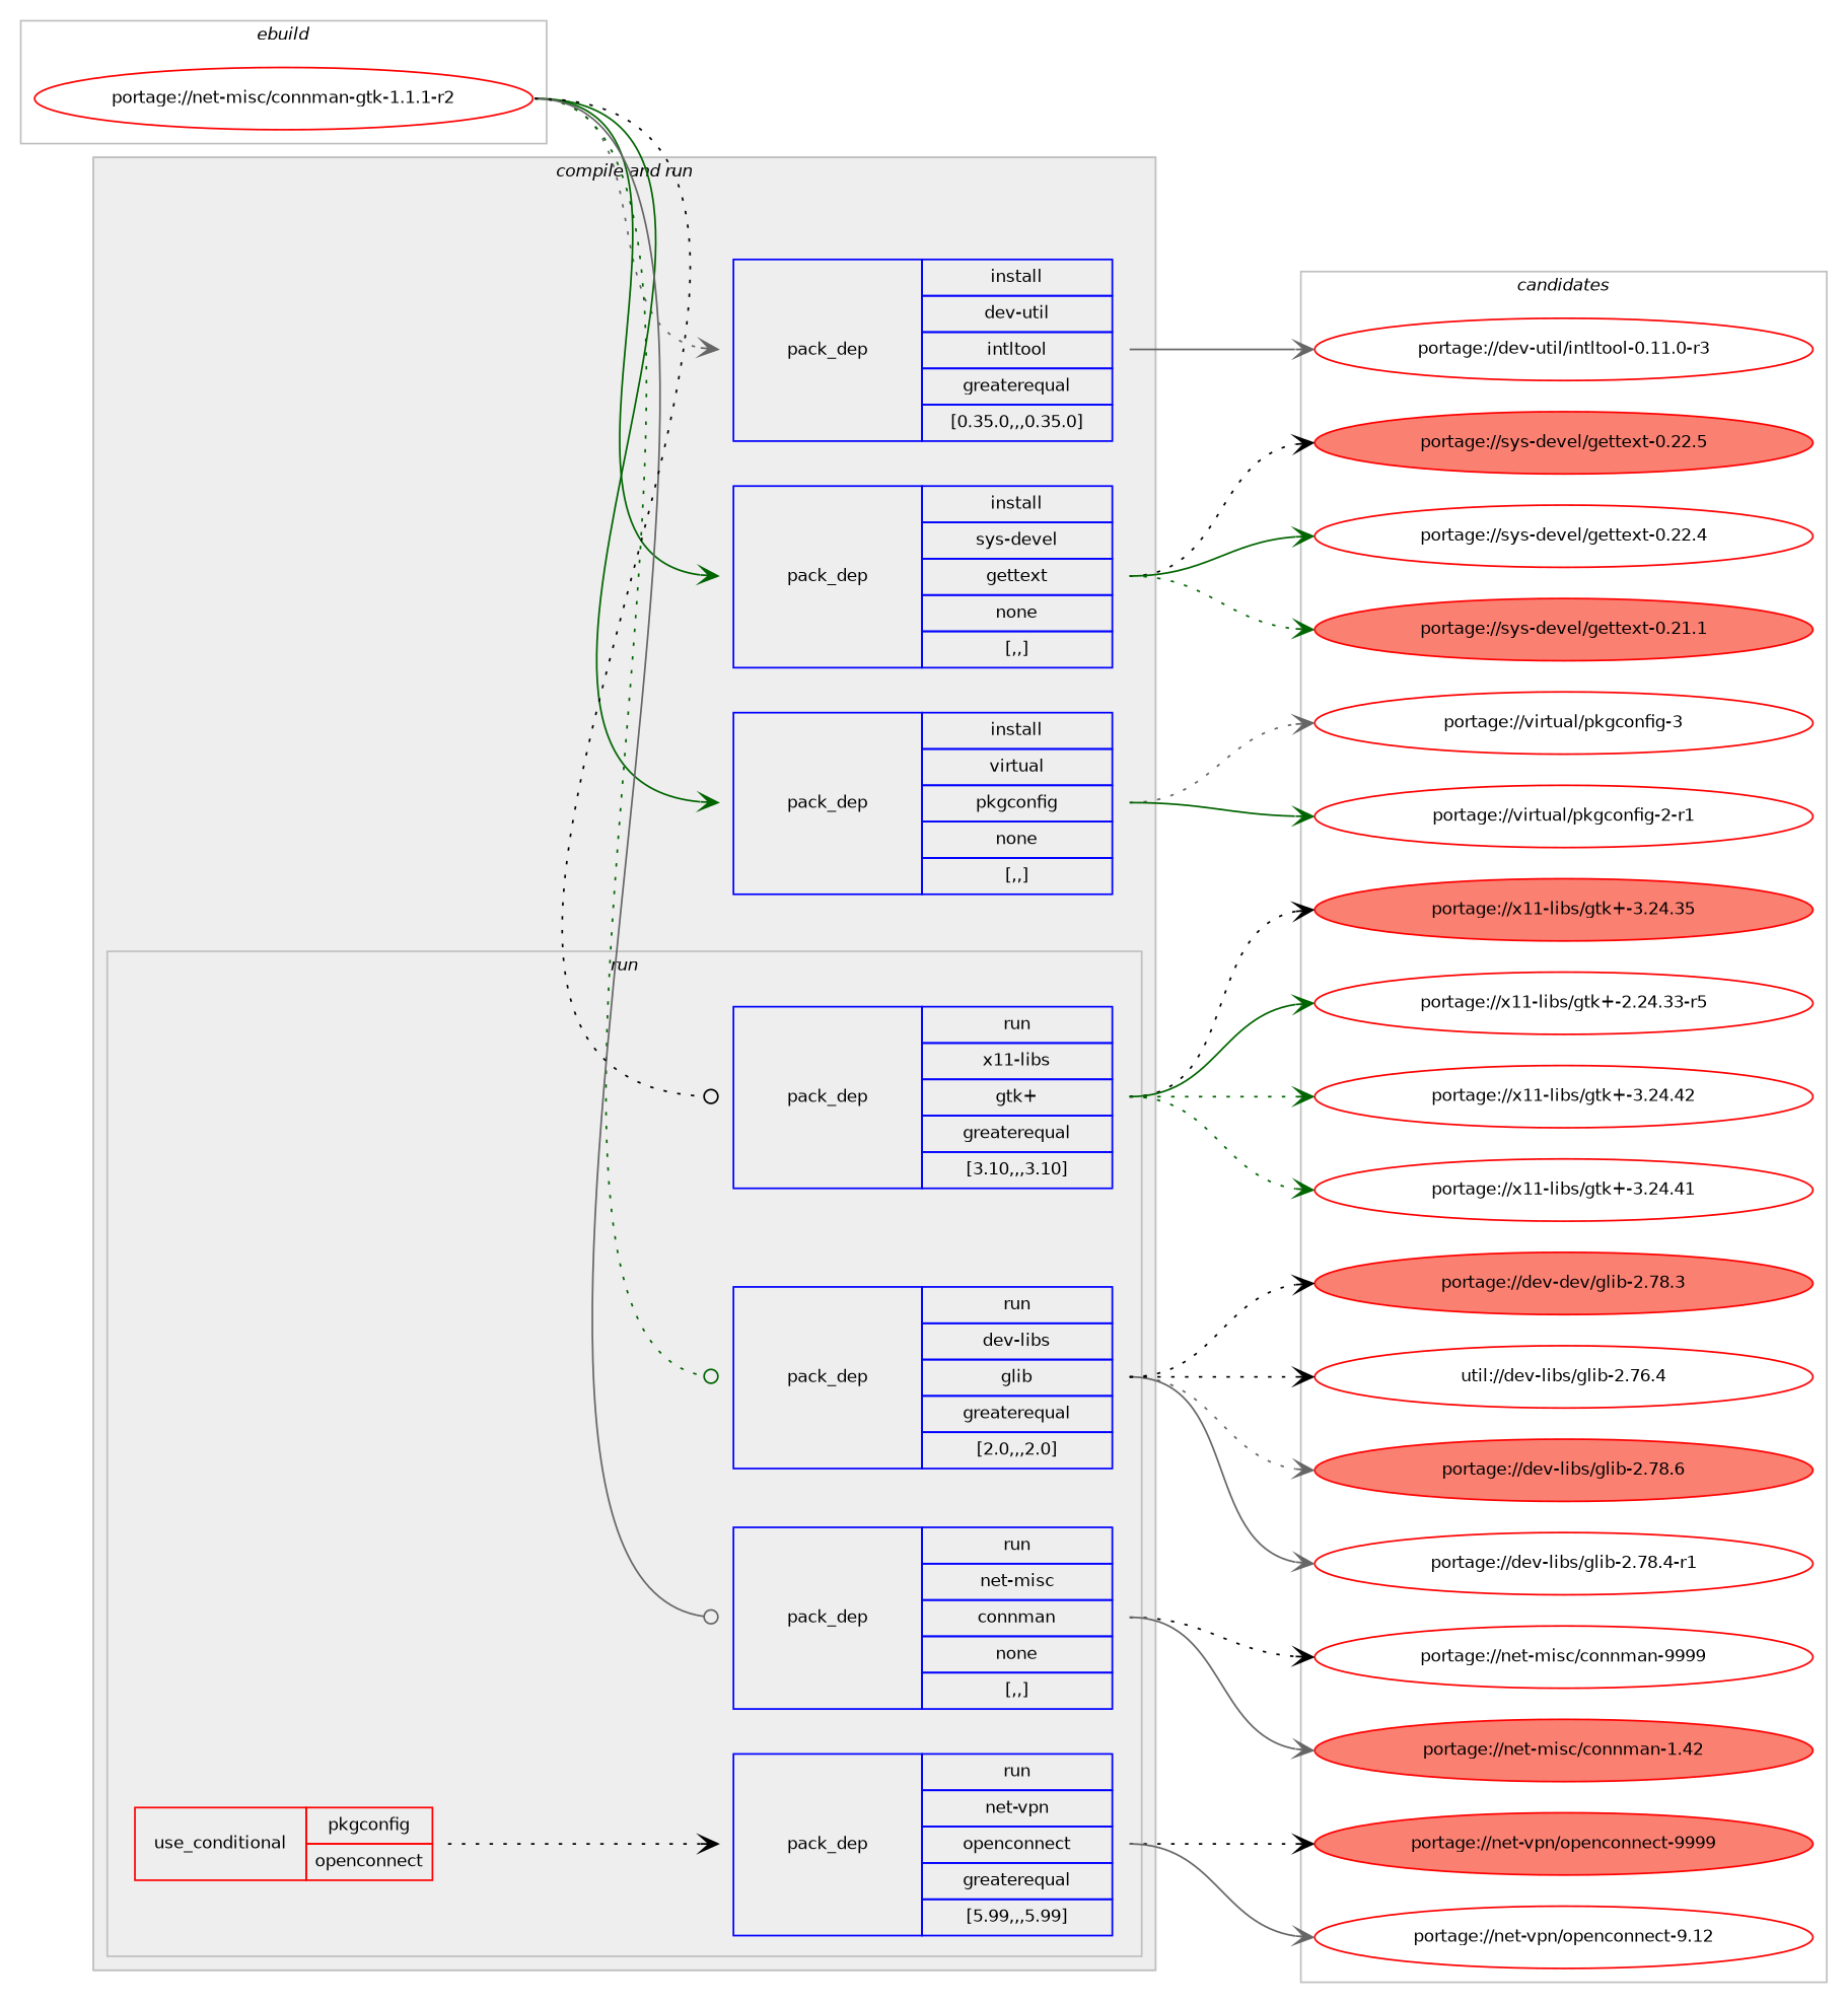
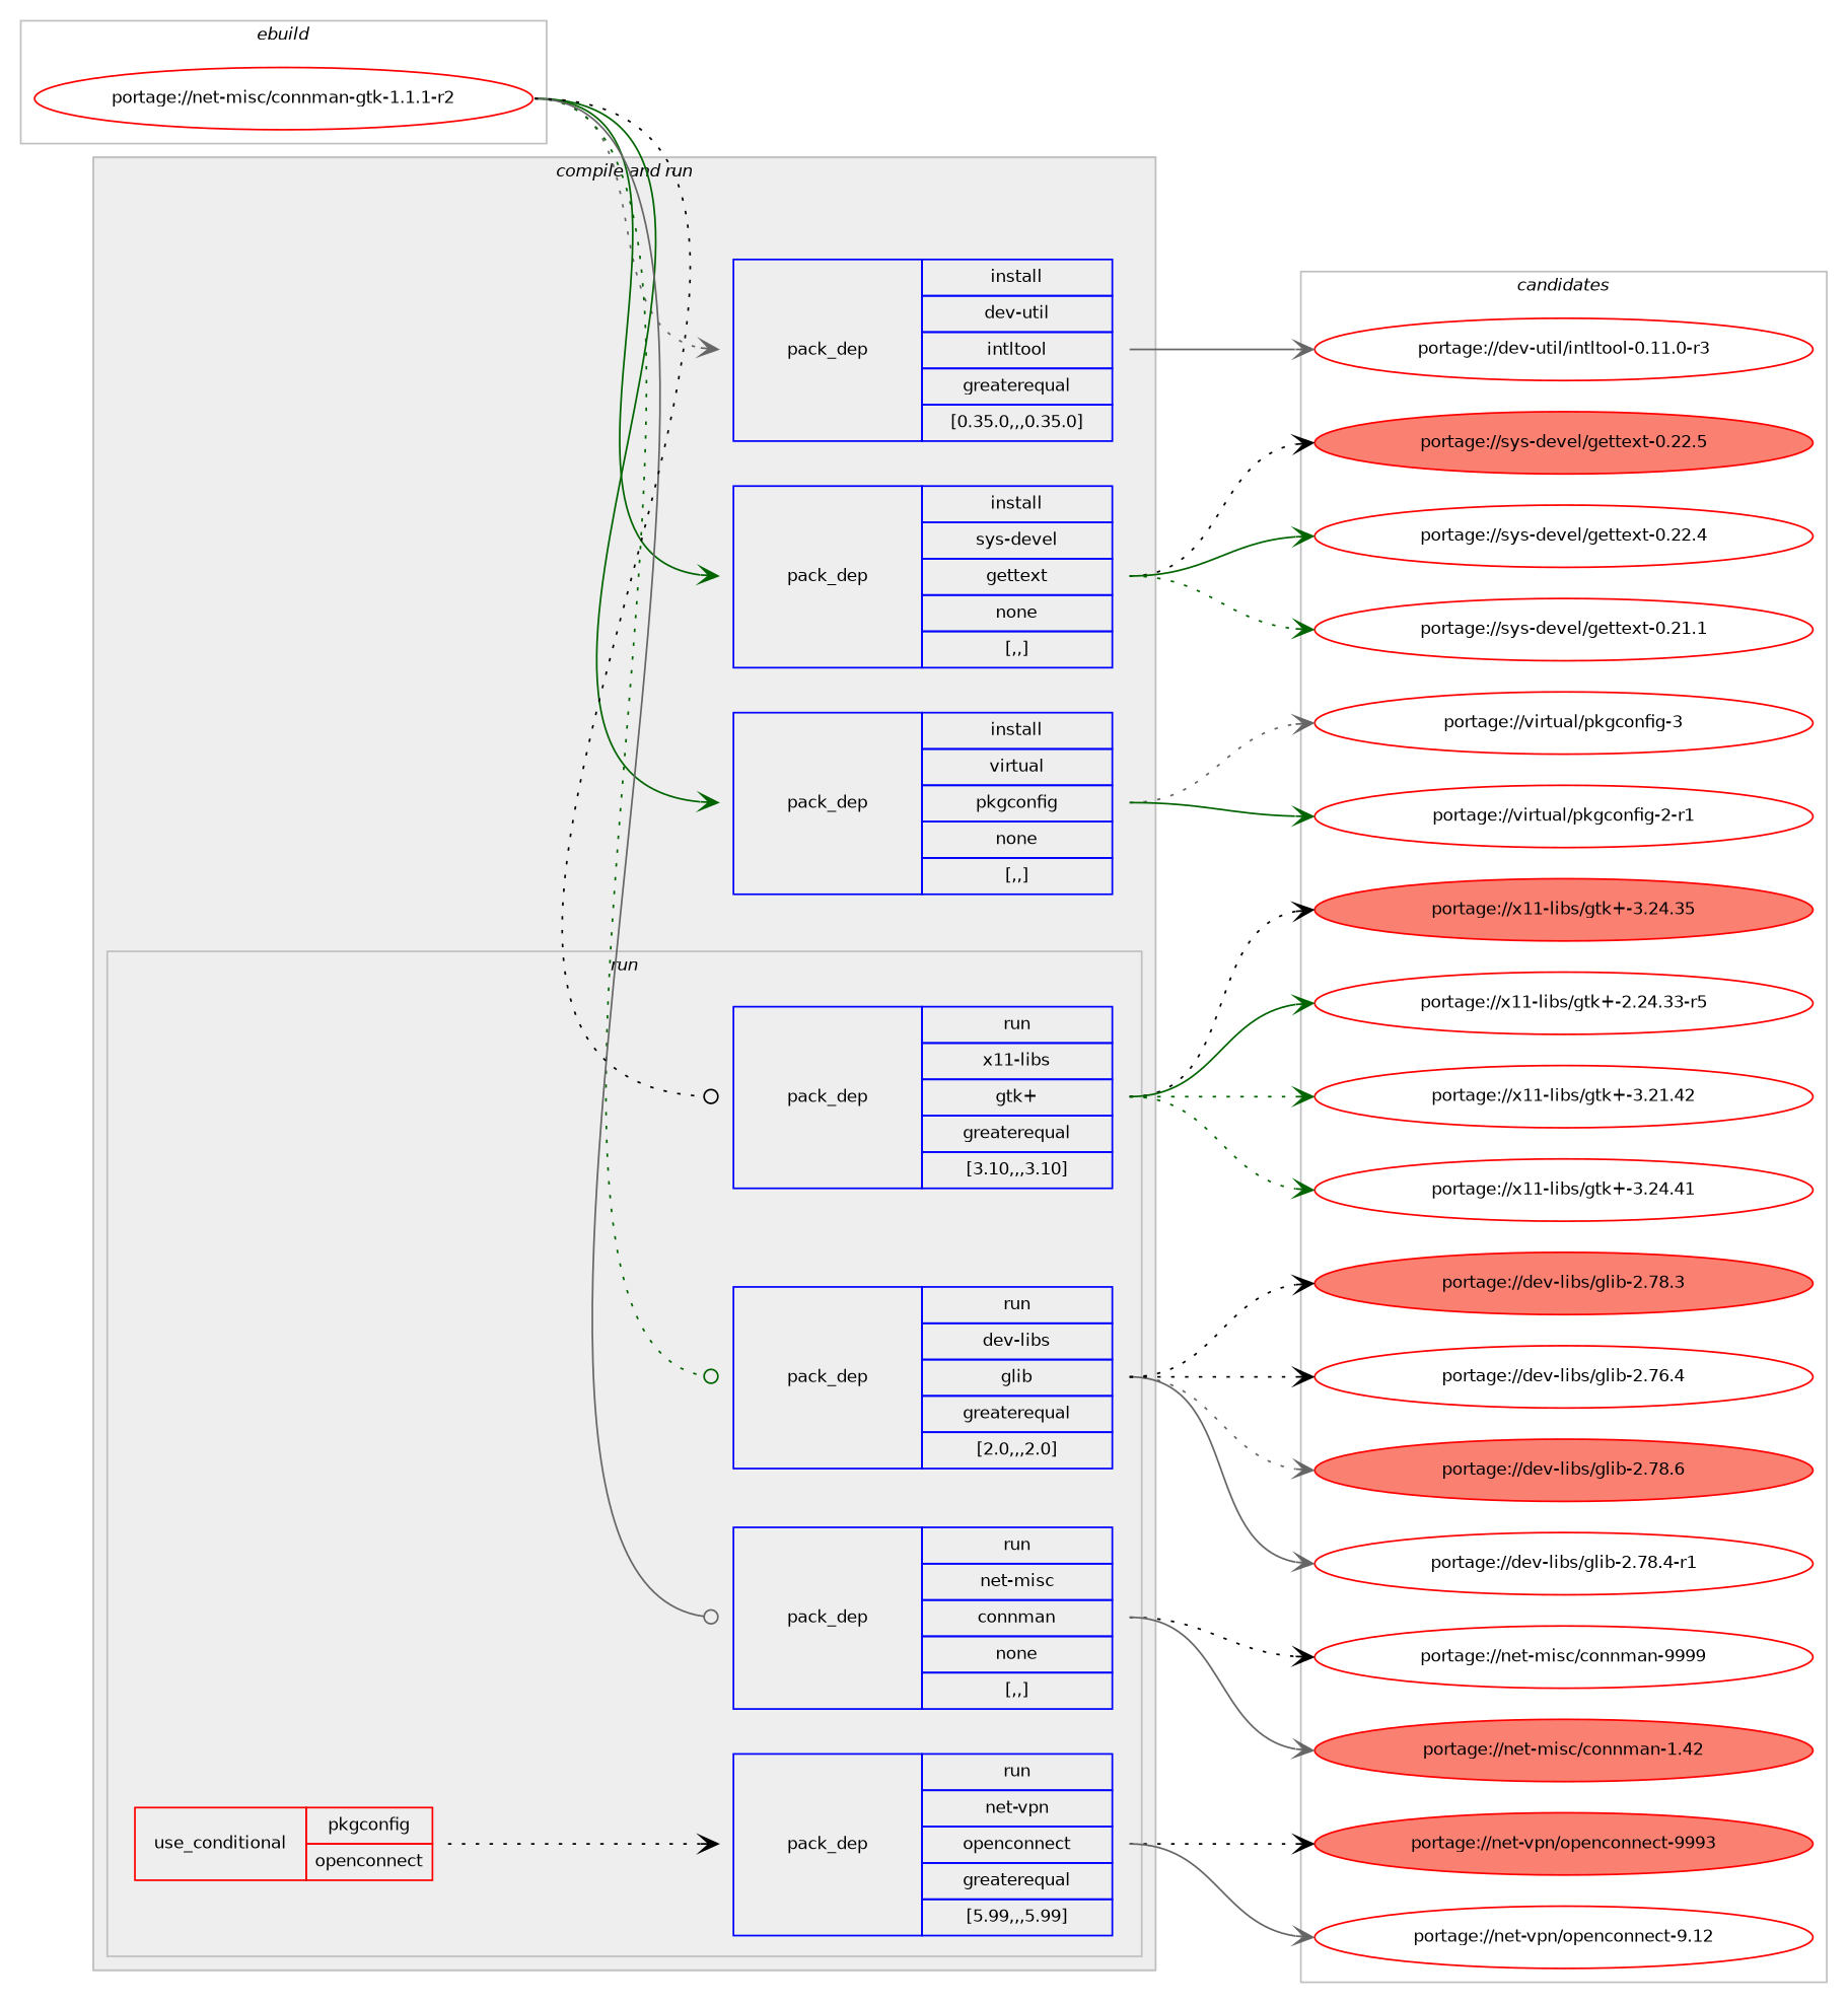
  digraph {
    compound=true
    concentrate=true
    fontname=Helvetica
    fontsize=10
    newrank=true
    rankdir=LR
    ranksep=1.5
    node [color=red fillcolor=white fontname=Helvetica fontsize=10 style=filled]
    edge [arrowhead=vee color=darkgreen headport=w style=dotted tailport=e weight=100]
    n1 [label="portage://net-misc/connman-gtk-1.1.1-r2" width=4]
    n2 [color=blue label=<<TABLE BORDER="0" CELLBORDER="1" CELLSPACING="0" CELLPADDING="4" WIDTH="220"><TR><TD ROWSPAN="6" CELLPADDING="30">pack_dep</TD></TR><TR><TD WIDTH="110">install</TD></TR><TR><TD>dev-util</TD></TR><TR><TD>intltool</TD></TR><TR><TD>greaterequal</TD></TR><TR><TD>[0.35.0,,,0.35.0]</TD></TR></TABLE>> shape=none fillcolor="" style=""]
    n3 [color=blue label=<<TABLE BORDER="0" CELLBORDER="1" CELLSPACING="0" CELLPADDING="4" WIDTH="220"><TR><TD ROWSPAN="6" CELLPADDING="30">pack_dep</TD></TR><TR><TD WIDTH="110">install</TD></TR><TR><TD>sys-devel</TD></TR><TR><TD>gettext</TD></TR><TR><TD>none</TD></TR><TR><TD>[,,]</TD></TR></TABLE>> shape=none fillcolor="" style=""]
    n4 [color=blue label=<<TABLE BORDER="0" CELLBORDER="1" CELLSPACING="0" CELLPADDING="4" WIDTH="220"><TR><TD ROWSPAN="6" CELLPADDING="30">pack_dep</TD></TR><TR><TD WIDTH="110">install</TD></TR><TR><TD>virtual</TD></TR><TR><TD>pkgconfig</TD></TR><TR><TD>none</TD></TR><TR><TD>[,,]</TD></TR></TABLE>> shape=none fillcolor="" style=""]
    n5 [color=blue label=<<TABLE BORDER="0" CELLBORDER="1" CELLSPACING="0" CELLPADDING="4" WIDTH="220"><TR><TD ROWSPAN="6" CELLPADDING="30">pack_dep</TD></TR><TR><TD WIDTH="110">run</TD></TR><TR><TD>net-vpn</TD></TR><TR><TD>openconnect</TD></TR><TR><TD>greaterequal</TD></TR><TR><TD>[5.99,,,5.99]</TD></TR></TABLE>> shape=none fillcolor="" style=""]
    n6 [label=<<TABLE BORDER="0" CELLBORDER="1" CELLSPACING="0" CELLPADDING="4"><TR><TD ROWSPAN="3" CELLPADDING="10">use_conditional</TD></TR><TR><TD>pkgconfig</TD></TR><TR><TD>openconnect</TD></TR></TABLE>> shape=none fillcolor="" style=""]
    n7 [color=blue label=<<TABLE BORDER="0" CELLBORDER="1" CELLSPACING="0" CELLPADDING="4" WIDTH="220"><TR><TD ROWSPAN="6" CELLPADDING="30">pack_dep</TD></TR><TR><TD WIDTH="110">run</TD></TR><TR><TD>dev-libs</TD></TR><TR><TD>glib</TD></TR><TR><TD>greaterequal</TD></TR><TR><TD>[2.0,,,2.0]</TD></TR></TABLE>> shape=none fillcolor="" style=""]
    n8 [color=blue label=<<TABLE BORDER="0" CELLBORDER="1" CELLSPACING="0" CELLPADDING="4" WIDTH="220"><TR><TD ROWSPAN="6" CELLPADDING="30">pack_dep</TD></TR><TR><TD WIDTH="110">run</TD></TR><TR><TD>net-misc</TD></TR><TR><TD>connman</TD></TR><TR><TD>none</TD></TR><TR><TD>[,,]</TD></TR></TABLE>> shape=none fillcolor="" style=""]
    n9 [color=blue label=<<TABLE BORDER="0" CELLBORDER="1" CELLSPACING="0" CELLPADDING="4" WIDTH="220"><TR><TD ROWSPAN="6" CELLPADDING="30">pack_dep</TD></TR><TR><TD WIDTH="110">run</TD></TR><TR><TD>x11-libs</TD></TR><TR><TD>gtk+</TD></TR><TR><TD>greaterequal</TD></TR><TR><TD>[3.10,,,3.10]</TD></TR></TABLE>> shape=none fillcolor="" style=""]
    n10 [label="portage://dev-util/intltool-0.11.0-r3" width=4]
    n11 [fillcolor=salmon label="portage://sys-devel/gettext-0.22.5" width=4]
    n12 [label="portage://sys-devel/gettext-0.22.4" width=4]
-   n13 [fillcolor=salmon label="portage://sys-devel/gettext-0.21.1" width=4]
+   n13 [label="portage://sys-devel/gettext-0.21.1" width=4]
    n14 [label="portage://virtual/pkgconfig-3" width=4]
    n15 [label="portage://virtual/pkgconfig-2-r1" width=4]
-   n16 [fillcolor=salmon label="portage://net-vpn/openconnect-9999" width=4]
+   n16 [fillcolor=salmon label="portage://net-vpn/openconnect-9993" width=4]
    n17 [label="portage://net-vpn/openconnect-9.12" width=4]
    n18 [fillcolor=salmon label="portage://dev-libs/glib-2.78.6" width=4]
    n19 [label="portage://dev-libs/glib-2.78.4-r1" width=4]
-   n20 [fillcolor=salmon label="portage://dev-dev/glib-2.78.3" width=4]
-   n21 [label="util://dev-libs/glib-2.76.4" width=4]
+   n20 [fillcolor=salmon label="portage://dev-libs/glib-2.78.3" width=4]
+   n21 [label="portage://dev-libs/glib-2.76.4" width=4]
    n22 [label="portage://net-misc/connman-9999" width=4]
    n23 [fillcolor=salmon label="portage://net-misc/connman-1.42" width=4]
-   n24 [label="portage://x11-libs/gtk+-3.24.42" width=4]
+   n24 [label="portage://x11-libs/gtk+-3.21.42" width=4]
    n25 [label="portage://x11-libs/gtk+-3.24.41" width=4]
    n26 [fillcolor=salmon label="portage://x11-libs/gtk+-3.24.35" width=4]
    n27 [label="portage://x11-libs/gtk+-2.24.33-r5" width=4]
    subgraph cluster_1 {
      color=gray
      label=<<i>ebuild</i>>
      n1
    }
    subgraph cluster_2 {
      color=gray
      label=<<i>dependencies</i>>
      subgraph cluster_3 {
        color=gray
        fillcolor="#eeeeee"
        label=<<i>compile</i>>
        style=filled
        subgraph sub_4 {
          color=gray
          fillcolor="#eeeeee"
          label=<<i>compile</i>>
          style=filled
          n2
        }
        subgraph sub_5 {
          color=gray
          fillcolor="#eeeeee"
          label=<<i>compile</i>>
          style=filled
          n3
        }
        subgraph sub_6 {
          color=gray
          fillcolor="#eeeeee"
          label=<<i>compile</i>>
          style=filled
          n4
        }
      }
      subgraph cluster_7 {
        color=gray
        fillcolor="#eeeeee"
        label=<<i>compile and run</i>>
        style=filled
      }
      subgraph cluster_8 {
        color=gray
        fillcolor="#eeeeee"
        label=<<i>run</i>>
        style=filled
        subgraph sub_9 {
          color=gray
          fillcolor="#eeeeee"
          label=<<i>run</i>>
          style=filled
          n6
          subgraph sub_10 {
            color=gray
            fillcolor="#eeeeee"
            label=<<i>run</i>>
            style=filled
            n5
          }
        }
        subgraph sub_11 {
          color=gray
          fillcolor="#eeeeee"
          label=<<i>run</i>>
          style=filled
          n7
        }
        subgraph sub_12 {
          color=gray
          fillcolor="#eeeeee"
          label=<<i>run</i>>
          style=filled
          n8
        }
        subgraph sub_13 {
          color=gray
          fillcolor="#eeeeee"
          label=<<i>run</i>>
          style=filled
          n9
        }
      }
    }
    subgraph cluster_14 {
      color=gray
      label=<<i>candidates</i>>
      rank=same
      subgraph sub_15 {
        color=black
        label=<<i>candidates</i>>
        nodesep=1
        rank=same
        n10
      }
      subgraph sub_16 {
        color=black
        label=<<i>candidates</i>>
        nodesep=1
        rank=same
        n11
        n12
        n13
      }
      subgraph sub_17 {
        color=black
        label=<<i>candidates</i>>
        nodesep=1
        rank=same
        n14
        n15
      }
      subgraph sub_18 {
        color=black
        label=<<i>candidates</i>>
        nodesep=1
        rank=same
        n16
        n17
      }
      subgraph sub_19 {
        color=black
        label=<<i>candidates</i>>
        nodesep=1
        rank=same
        n18
        n19
        n20
        n21
      }
      subgraph sub_20 {
        color=black
        label=<<i>candidates</i>>
        nodesep=1
        rank=same
        n22
        n23
      }
      subgraph sub_21 {
        color=black
        label=<<i>candidates</i>>
        nodesep=1
        rank=same
        n24
        n25
        n26
        n27
      }
    }
    n1 -> n2 [color=gray40 weight=20]
    n1 -> n3 [style=solid weight=20]
    n1 -> n4 [style=solid weight=20]
    n1 -> n7 [arrowhead=odot weight=20]
    n1 -> n8 [arrowhead=odot color=gray40 style=solid weight=20]
    n1 -> n9 [arrowhead=odot color=black weight=20]
    n2 -> n10 [color=gray40 style=solid]
    n3 -> n11 [color=black]
    n3 -> n12 [style=solid]
    n3 -> n13
    n4 -> n14 [color=gray40]
    n4 -> n15 [style=solid]
    n5 -> n16 [color=black]
    n5 -> n17 [color=gray40 style=solid]
    n6 -> n5 [color=black weight=20]
    n7 -> n18 [color=gray40]
    n7 -> n19 [color=gray40 style=solid]
    n7 -> n20 [color=black]
    n7 -> n21 [color=black]
    n8 -> n22 [color=black]
    n8 -> n23 [color=gray40 style=solid]
    n9 -> n24
    n9 -> n25
    n9 -> n26 [color=black]
    n9 -> n27 [style=solid]
  }
